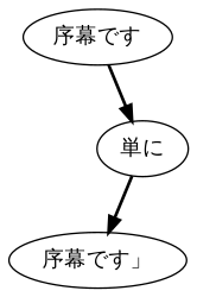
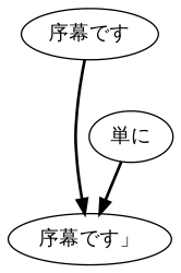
  digraph {
    fontname="IBM Plex Sans"
    node [fontname="IBM Plex Sans"]
    edge [fontname="IBM Plex Sans" style=bold]
    n1 [label="序幕です"]
    n2 [label="序幕です」"]
    n3 [label="単に"]
-   n1 -> n3
+   n1 -> n2
    n3 -> n2
  }
